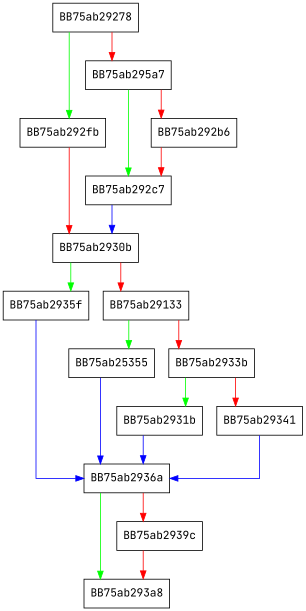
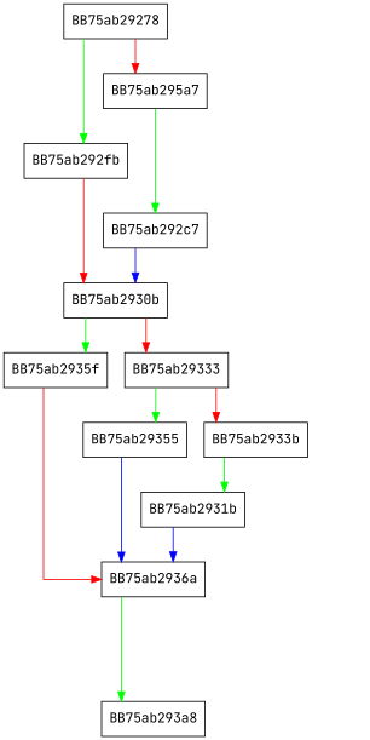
  digraph {
    fontname="JetBrains Mono"
    splines=ortho
    node [fontname="JetBrains Mono" shape=box]
    edge [color=red fontname="JetBrains Mono"]
    n1 [label=BB75ab29278]
    BB75ab292fb
    n3 [label=BB75ab295a7]
    BB75ab2930b
    BB75ab292c7
-   BB75ab292b6
    BB75ab2935f
-   BB75ab29333 [label=BB75ab29133]
+   BB75ab29333
    BB75ab2936a
-   BB75ab29355 [label=BB75ab25355]
+   BB75ab29355
    BB75ab2933b
    BB75ab293a8
-   BB75ab2939c
    n14 [label=BB75ab2931b]
-   BB75ab29341
    n1 -> BB75ab292fb [color=green]
    n1 -> n3
    BB75ab292fb -> BB75ab2930b
    n3 -> BB75ab292c7 [color=green]
-   n3 -> BB75ab292b6
    BB75ab2930b -> BB75ab2935f [color=green]
    BB75ab2930b -> BB75ab29333
    BB75ab292c7 -> BB75ab2930b [color=blue]
-   BB75ab292b6 -> BB75ab292c7
-   BB75ab2935f -> BB75ab2936a [color=blue]
+   BB75ab2935f -> BB75ab2936a
    BB75ab29333 -> BB75ab29355 [color=green]
    BB75ab29333 -> BB75ab2933b
    BB75ab2936a -> BB75ab293a8 [color=green]
-   BB75ab2936a -> BB75ab2939c
    BB75ab29355 -> BB75ab2936a [color=blue]
    BB75ab2933b -> n14 [color=green]
-   BB75ab2933b -> BB75ab29341
-   BB75ab2939c -> BB75ab293a8
    n14 -> BB75ab2936a [color=blue]
-   BB75ab29341 -> BB75ab2936a [color=blue]
  }
